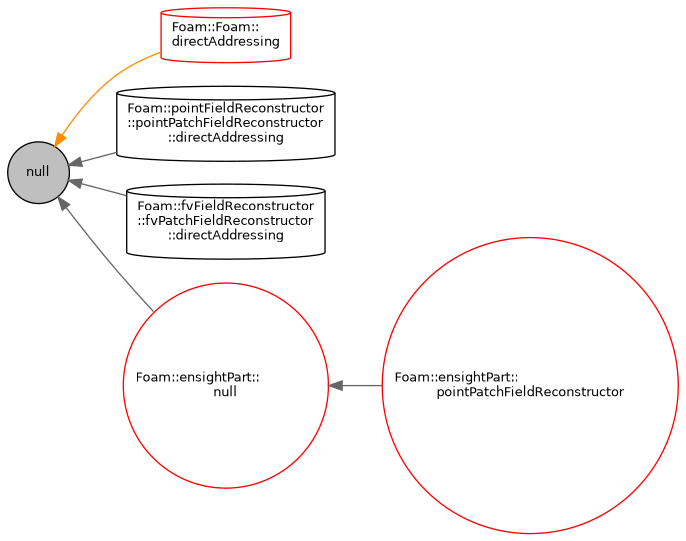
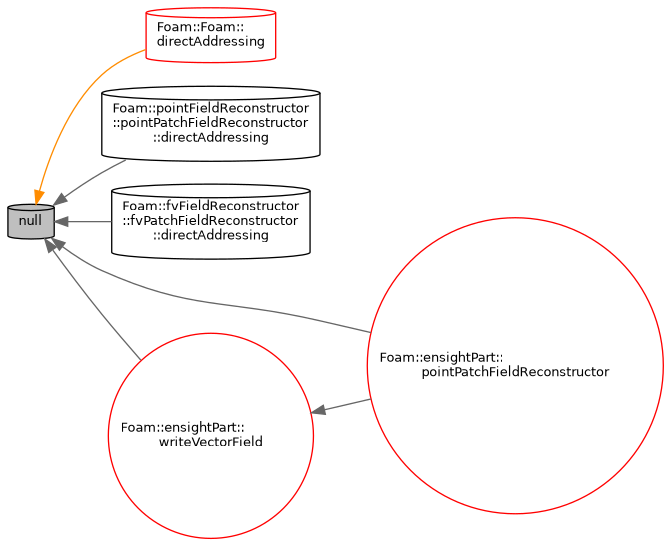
  digraph {
    rankdir=LR
    node [color=black fontname=Helvetica fontsize=10 shape=cylinder]
    edge [color=gray40 dir=back fontname=Helvetica fontsize=10 labelfontname=Helvetica labelfontsize=10 style=solid]
-   n1 [fillcolor=grey75 fontcolor=black height=0.2 label=null shape=circle style=filled width=0.4]
+   n1 [fillcolor=grey75 fontcolor=black height=0.2 label=null style=filled width=0.4]
    n2 [color=red height=0.2 label="Foam::Foam::\ldirectAddressing" width=0.4]
    n3 [height=0.2 label="Foam::pointFieldReconstructor\l::pointPatchFieldReconstructor\l::directAddressing" width=0.4]
    n4 [height=0.2 label="Foam::fvFieldReconstructor\l::fvPatchFieldReconstructor\l::directAddressing" width=0.4]
    n5 [color=red height=0.2 label="Foam::ensightPart::\lpointPatchFieldReconstructor" shape=circle width=0.4]
-   n6 [color=red height=0.2 label="Foam::ensightPart::\lnull" shape=circle width=0.4]
+   n6 [color=red height=0.2 label="Foam::ensightPart::\lwriteVectorField" shape=circle width=0.4]
    n1 -> n2 [color=darkorange]
    n1 -> n3
    n1 -> n4
+   n1 -> n5
    n1 -> n6
    n6 -> n5
  }
